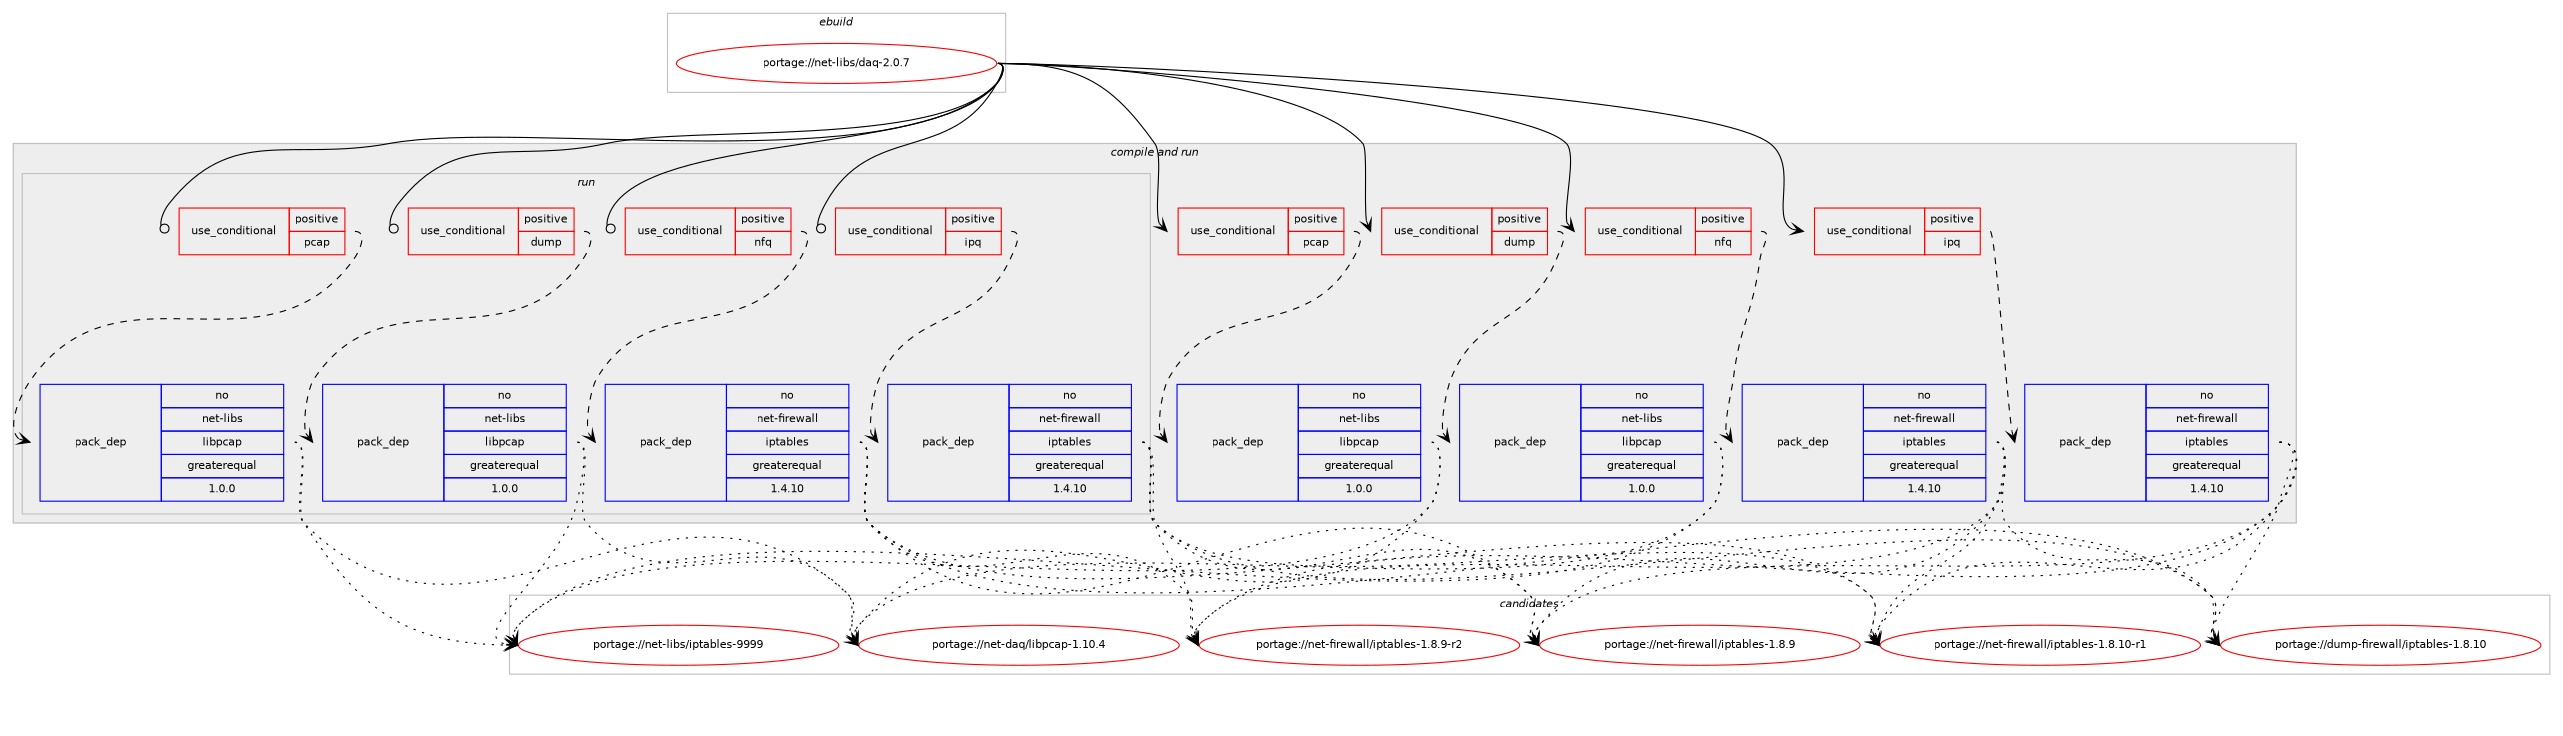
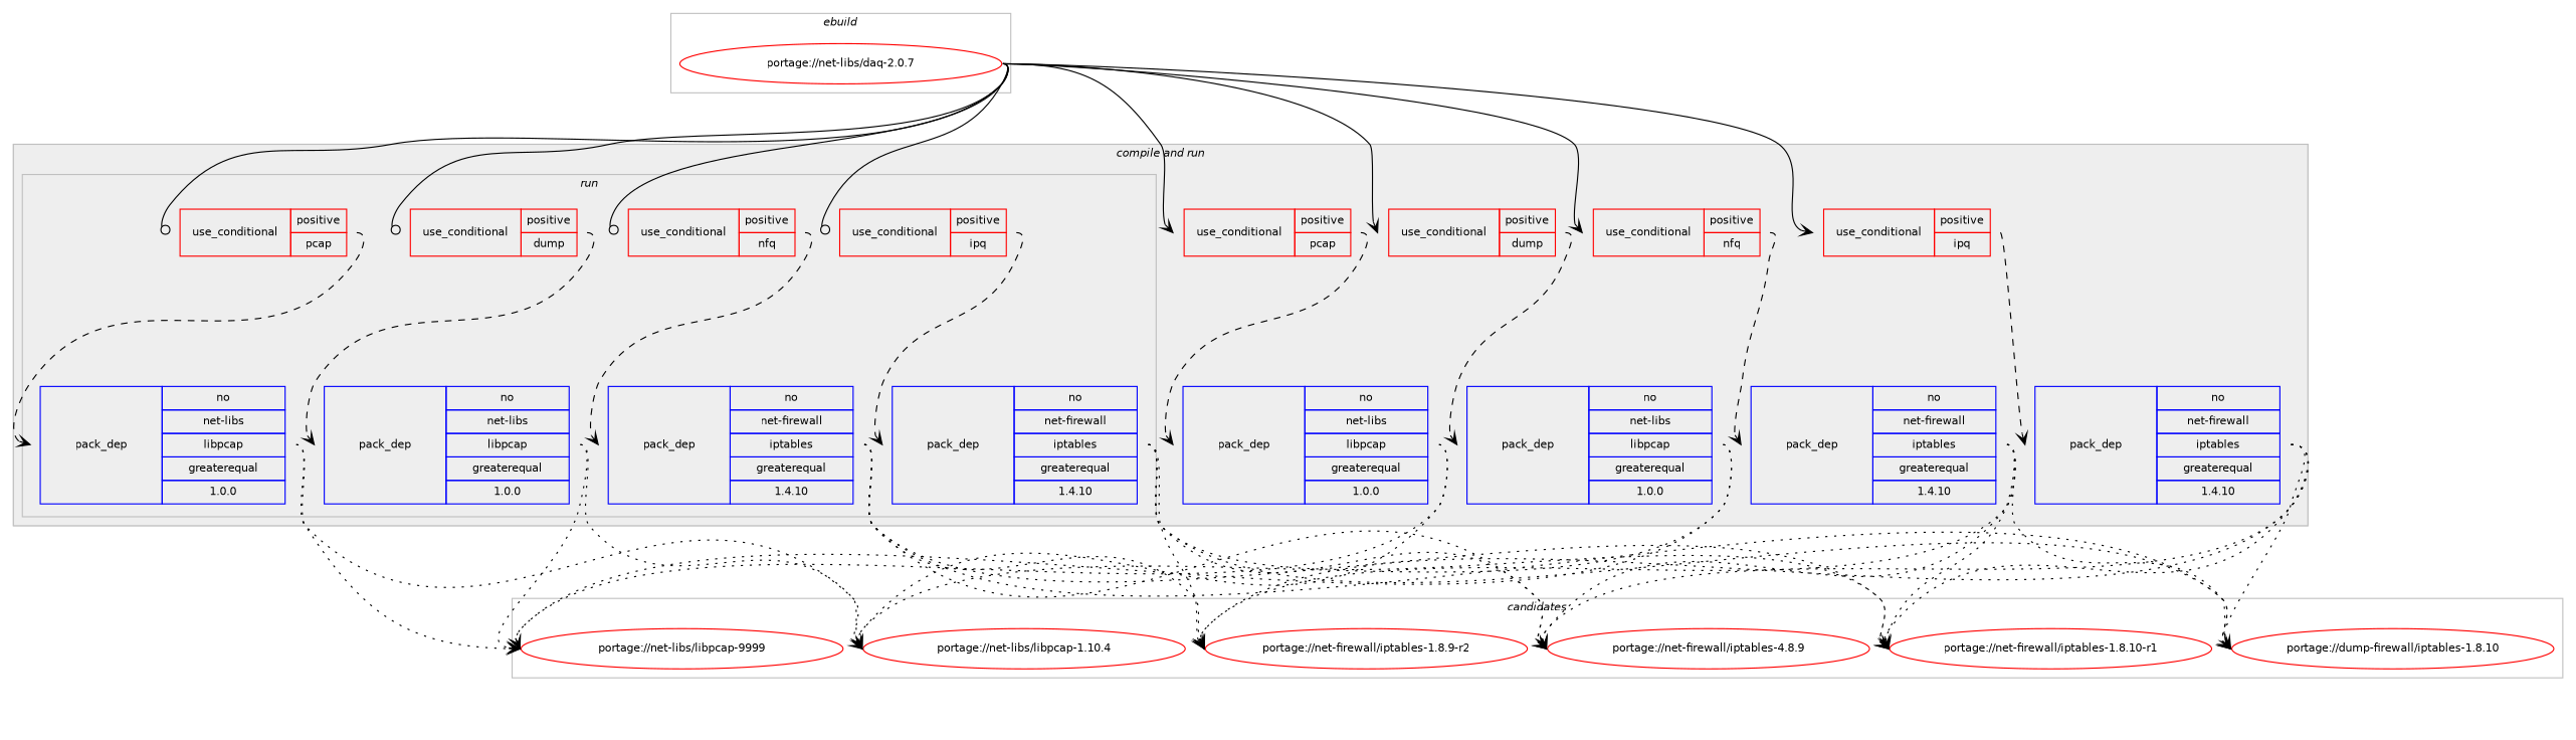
  digraph {
    compound=true
    concentrate=true
    fontname=Helvetica
    fontsize=10
    newrank=true
    rankdir=TB
    ranksep=1.5
    node [color=red fontname=Helvetica fontsize=10 shape=none]
    edge [arrowhead=vee headport=w style=dotted tailport=e weight=100]
    n1 [label="portage://net-libs/daq-2.0.7" width=4 shape=""]
    n2 [color=blue label=<<TABLE BORDER="0" CELLBORDER="1" CELLSPACING="0" CELLPADDING="4" WIDTH="220"><TR><TD ROWSPAN="6" CELLPADDING="30">pack_dep</TD></TR><TR><TD WIDTH="110">no</TD></TR><TR><TD>net-libs</TD></TR><TR><TD>libpcap</TD></TR><TR><TD>greaterequal</TD></TR><TR><TD>1.0.0</TD></TR></TABLE>>]
    n3 [label=<<TABLE BORDER="0" CELLBORDER="1" CELLSPACING="0" CELLPADDING="4"><TR><TD ROWSPAN="3" CELLPADDING="10">use_conditional</TD></TR><TR><TD>positive</TD></TR><TR><TD>dump</TD></TR></TABLE>>]
    n4 [color=blue label=<<TABLE BORDER="0" CELLBORDER="1" CELLSPACING="0" CELLPADDING="4" WIDTH="220"><TR><TD ROWSPAN="6" CELLPADDING="30">pack_dep</TD></TR><TR><TD WIDTH="110">no</TD></TR><TR><TD>net-firewall</TD></TR><TR><TD>iptables</TD></TR><TR><TD>greaterequal</TD></TR><TR><TD>1.4.10</TD></TR></TABLE>>]
    n5 [label=<<TABLE BORDER="0" CELLBORDER="1" CELLSPACING="0" CELLPADDING="4"><TR><TD ROWSPAN="3" CELLPADDING="10">use_conditional</TD></TR><TR><TD>positive</TD></TR><TR><TD>ipq</TD></TR></TABLE>>]
    n6 [color=blue label=<<TABLE BORDER="0" CELLBORDER="1" CELLSPACING="0" CELLPADDING="4" WIDTH="220"><TR><TD ROWSPAN="6" CELLPADDING="30">pack_dep</TD></TR><TR><TD WIDTH="110">no</TD></TR><TR><TD>net-firewall</TD></TR><TR><TD>iptables</TD></TR><TR><TD>greaterequal</TD></TR><TR><TD>1.4.10</TD></TR></TABLE>>]
    n7 [label=<<TABLE BORDER="0" CELLBORDER="1" CELLSPACING="0" CELLPADDING="4"><TR><TD ROWSPAN="3" CELLPADDING="10">use_conditional</TD></TR><TR><TD>positive</TD></TR><TR><TD>nfq</TD></TR></TABLE>>]
    n8 [color=blue label=<<TABLE BORDER="0" CELLBORDER="1" CELLSPACING="0" CELLPADDING="4" WIDTH="220"><TR><TD ROWSPAN="6" CELLPADDING="30">pack_dep</TD></TR><TR><TD WIDTH="110">no</TD></TR><TR><TD>net-libs</TD></TR><TR><TD>libpcap</TD></TR><TR><TD>greaterequal</TD></TR><TR><TD>1.0.0</TD></TR></TABLE>>]
    n9 [label=<<TABLE BORDER="0" CELLBORDER="1" CELLSPACING="0" CELLPADDING="4"><TR><TD ROWSPAN="3" CELLPADDING="10">use_conditional</TD></TR><TR><TD>positive</TD></TR><TR><TD>pcap</TD></TR></TABLE>>]
    n10 [color=blue label=<<TABLE BORDER="0" CELLBORDER="1" CELLSPACING="0" CELLPADDING="4" WIDTH="220"><TR><TD ROWSPAN="6" CELLPADDING="30">pack_dep</TD></TR><TR><TD WIDTH="110">no</TD></TR><TR><TD>net-libs</TD></TR><TR><TD>libpcap</TD></TR><TR><TD>greaterequal</TD></TR><TR><TD>1.0.0</TD></TR></TABLE>>]
    n11 [label=<<TABLE BORDER="0" CELLBORDER="1" CELLSPACING="0" CELLPADDING="4"><TR><TD ROWSPAN="3" CELLPADDING="10">use_conditional</TD></TR><TR><TD>positive</TD></TR><TR><TD>dump</TD></TR></TABLE>>]
    n12 [color=blue label=<<TABLE BORDER="0" CELLBORDER="1" CELLSPACING="0" CELLPADDING="4" WIDTH="220"><TR><TD ROWSPAN="6" CELLPADDING="30">pack_dep</TD></TR><TR><TD WIDTH="110">no</TD></TR><TR><TD>net-firewall</TD></TR><TR><TD>iptables</TD></TR><TR><TD>greaterequal</TD></TR><TR><TD>1.4.10</TD></TR></TABLE>>]
    n13 [label=<<TABLE BORDER="0" CELLBORDER="1" CELLSPACING="0" CELLPADDING="4"><TR><TD ROWSPAN="3" CELLPADDING="10">use_conditional</TD></TR><TR><TD>positive</TD></TR><TR><TD>ipq</TD></TR></TABLE>>]
    n14 [color=blue label=<<TABLE BORDER="0" CELLBORDER="1" CELLSPACING="0" CELLPADDING="4" WIDTH="220"><TR><TD ROWSPAN="6" CELLPADDING="30">pack_dep</TD></TR><TR><TD WIDTH="110">no</TD></TR><TR><TD>net-firewall</TD></TR><TR><TD>iptables</TD></TR><TR><TD>greaterequal</TD></TR><TR><TD>1.4.10</TD></TR></TABLE>>]
    n15 [label=<<TABLE BORDER="0" CELLBORDER="1" CELLSPACING="0" CELLPADDING="4"><TR><TD ROWSPAN="3" CELLPADDING="10">use_conditional</TD></TR><TR><TD>positive</TD></TR><TR><TD>nfq</TD></TR></TABLE>>]
    n16 [color=blue label=<<TABLE BORDER="0" CELLBORDER="1" CELLSPACING="0" CELLPADDING="4" WIDTH="220"><TR><TD ROWSPAN="6" CELLPADDING="30">pack_dep</TD></TR><TR><TD WIDTH="110">no</TD></TR><TR><TD>net-libs</TD></TR><TR><TD>libpcap</TD></TR><TR><TD>greaterequal</TD></TR><TR><TD>1.0.0</TD></TR></TABLE>>]
    n17 [label=<<TABLE BORDER="0" CELLBORDER="1" CELLSPACING="0" CELLPADDING="4"><TR><TD ROWSPAN="3" CELLPADDING="10">use_conditional</TD></TR><TR><TD>positive</TD></TR><TR><TD>pcap</TD></TR></TABLE>>]
-   n18 [label="portage://net-daq/libpcap-1.10.4" width=4 shape=""]
-   n19 [label="portage://net-libs/iptables-9999" width=4 shape=""]
+   n18 [label="portage://net-libs/libpcap-1.10.4" width=4 shape=""]
+   n19 [label="portage://net-libs/libpcap-9999" width=4 shape=""]
    n20 [label="portage://dump-firewall/iptables-1.8.10" width=4 shape=""]
    n21 [label="portage://net-firewall/iptables-1.8.10-r1" width=4 shape=""]
-   n22 [label="portage://net-firewall/iptables-1.8.9" width=4 shape=""]
+   n22 [label="portage://net-firewall/iptables-4.8.9" width=4 shape=""]
    n23 [label="portage://net-firewall/iptables-1.8.9-r2" width=4 shape=""]
    subgraph cluster_1 {
      color=gray
      label=<<i>ebuild</i>>
      rank=same
      n1
    }
    subgraph cluster_2 {
      color=gray
      label=<<i>dependencies</i>>
      subgraph cluster_3 {
        color=gray
        fillcolor="#eeeeee"
        label=<<i>compile</i>>
        style=filled
        subgraph sub_4 {
          color=gray
          fillcolor="#eeeeee"
          label=<<i>compile</i>>
          style=filled
          n3
          subgraph sub_5 {
            color=gray
            fillcolor="#eeeeee"
            label=<<i>compile</i>>
            style=filled
            n2
          }
        }
        subgraph sub_6 {
          color=gray
          fillcolor="#eeeeee"
          label=<<i>compile</i>>
          style=filled
          n5
          subgraph sub_7 {
            color=gray
            fillcolor="#eeeeee"
            label=<<i>compile</i>>
            style=filled
            n4
          }
        }
        subgraph sub_8 {
          color=gray
          fillcolor="#eeeeee"
          label=<<i>compile</i>>
          style=filled
          n7
          subgraph sub_9 {
            color=gray
            fillcolor="#eeeeee"
            label=<<i>compile</i>>
            style=filled
            n6
          }
        }
        subgraph sub_10 {
          color=gray
          fillcolor="#eeeeee"
          label=<<i>compile</i>>
          style=filled
          n9
          subgraph sub_11 {
            color=gray
            fillcolor="#eeeeee"
            label=<<i>compile</i>>
            style=filled
            n8
          }
        }
      }
      subgraph cluster_12 {
        color=gray
        fillcolor="#eeeeee"
        label=<<i>compile and run</i>>
        style=filled
      }
      subgraph cluster_13 {
        color=gray
        fillcolor="#eeeeee"
        label=<<i>run</i>>
        style=filled
        subgraph sub_14 {
          color=gray
          fillcolor="#eeeeee"
          label=<<i>run</i>>
          style=filled
          n11
          subgraph sub_15 {
            color=gray
            fillcolor="#eeeeee"
            label=<<i>run</i>>
            style=filled
            n10
          }
        }
        subgraph sub_16 {
          color=gray
          fillcolor="#eeeeee"
          label=<<i>run</i>>
          style=filled
          n13
          subgraph sub_17 {
            color=gray
            fillcolor="#eeeeee"
            label=<<i>run</i>>
            style=filled
            n12
          }
        }
        subgraph sub_18 {
          color=gray
          fillcolor="#eeeeee"
          label=<<i>run</i>>
          style=filled
          n15
          subgraph sub_19 {
            color=gray
            fillcolor="#eeeeee"
            label=<<i>run</i>>
            style=filled
            n14
          }
        }
        subgraph sub_20 {
          color=gray
          fillcolor="#eeeeee"
          label=<<i>run</i>>
          style=filled
          n17
          subgraph sub_21 {
            color=gray
            fillcolor="#eeeeee"
            label=<<i>run</i>>
            style=filled
            n16
          }
        }
      }
    }
    subgraph cluster_22 {
      color=gray
      label=<<i>candidates</i>>
      rank=same
      subgraph sub_23 {
        color=black
        label=<<i>candidates</i>>
        nodesep=1
        rank=same
        n18
        n19
      }
      subgraph sub_24 {
        color=black
        label=<<i>candidates</i>>
        nodesep=1
        rank=same
        n20
        n21
        n22
        n23
      }
      subgraph sub_25 {
        color=black
        label=<<i>candidates</i>>
        nodesep=1
        rank=same
        n20
        n21
        n22
        n23
      }
      subgraph sub_26 {
        color=black
        label=<<i>candidates</i>>
        nodesep=1
        rank=same
        n18
        n19
      }
      subgraph sub_27 {
        color=black
        label=<<i>candidates</i>>
        nodesep=1
        rank=same
        n18
        n19
      }
      subgraph sub_28 {
        color=black
        label=<<i>candidates</i>>
        nodesep=1
        rank=same
        n20
        n21
        n22
        n23
      }
      subgraph sub_29 {
        color=black
        label=<<i>candidates</i>>
        nodesep=1
        rank=same
        n20
        n21
        n22
        n23
      }
      subgraph sub_30 {
        color=black
        label=<<i>candidates</i>>
        nodesep=1
        rank=same
        n18
        n19
      }
    }
    n1 -> n3 [style=solid weight=20]
    n1 -> n5 [style=solid weight=20]
    n1 -> n7 [style=solid weight=20]
    n1 -> n9 [style=solid weight=20]
    n1 -> n11 [arrowhead=odot style=solid weight=20]
    n1 -> n13 [arrowhead=odot style=solid weight=20]
    n1 -> n15 [arrowhead=odot style=solid weight=20]
    n1 -> n17 [arrowhead=odot style=solid weight=20]
    n2 -> n18
    n2 -> n19
    n3 -> n2 [style=dashed weight=20]
    n4 -> n20
    n4 -> n21
    n4 -> n22
    n4 -> n23
    n5 -> n4 [style=dashed weight=20]
    n6 -> n20
    n6 -> n21
    n6 -> n22
    n6 -> n23
    n7 -> n6 [style=dashed weight=20]
    n8 -> n18
    n8 -> n19
    n9 -> n8 [style=dashed weight=20]
    n10 -> n18
    n10 -> n19
    n11 -> n10 [style=dashed weight=20]
    n12 -> n20
    n12 -> n21
    n12 -> n22
    n12 -> n23
    n13 -> n12 [style=dashed weight=20]
    n14 -> n20
    n14 -> n21
    n14 -> n22
    n14 -> n23
    n15 -> n14 [style=dashed weight=20]
    n16 -> n18
    n16 -> n19
    n17 -> n16 [style=dashed weight=20]
  }
